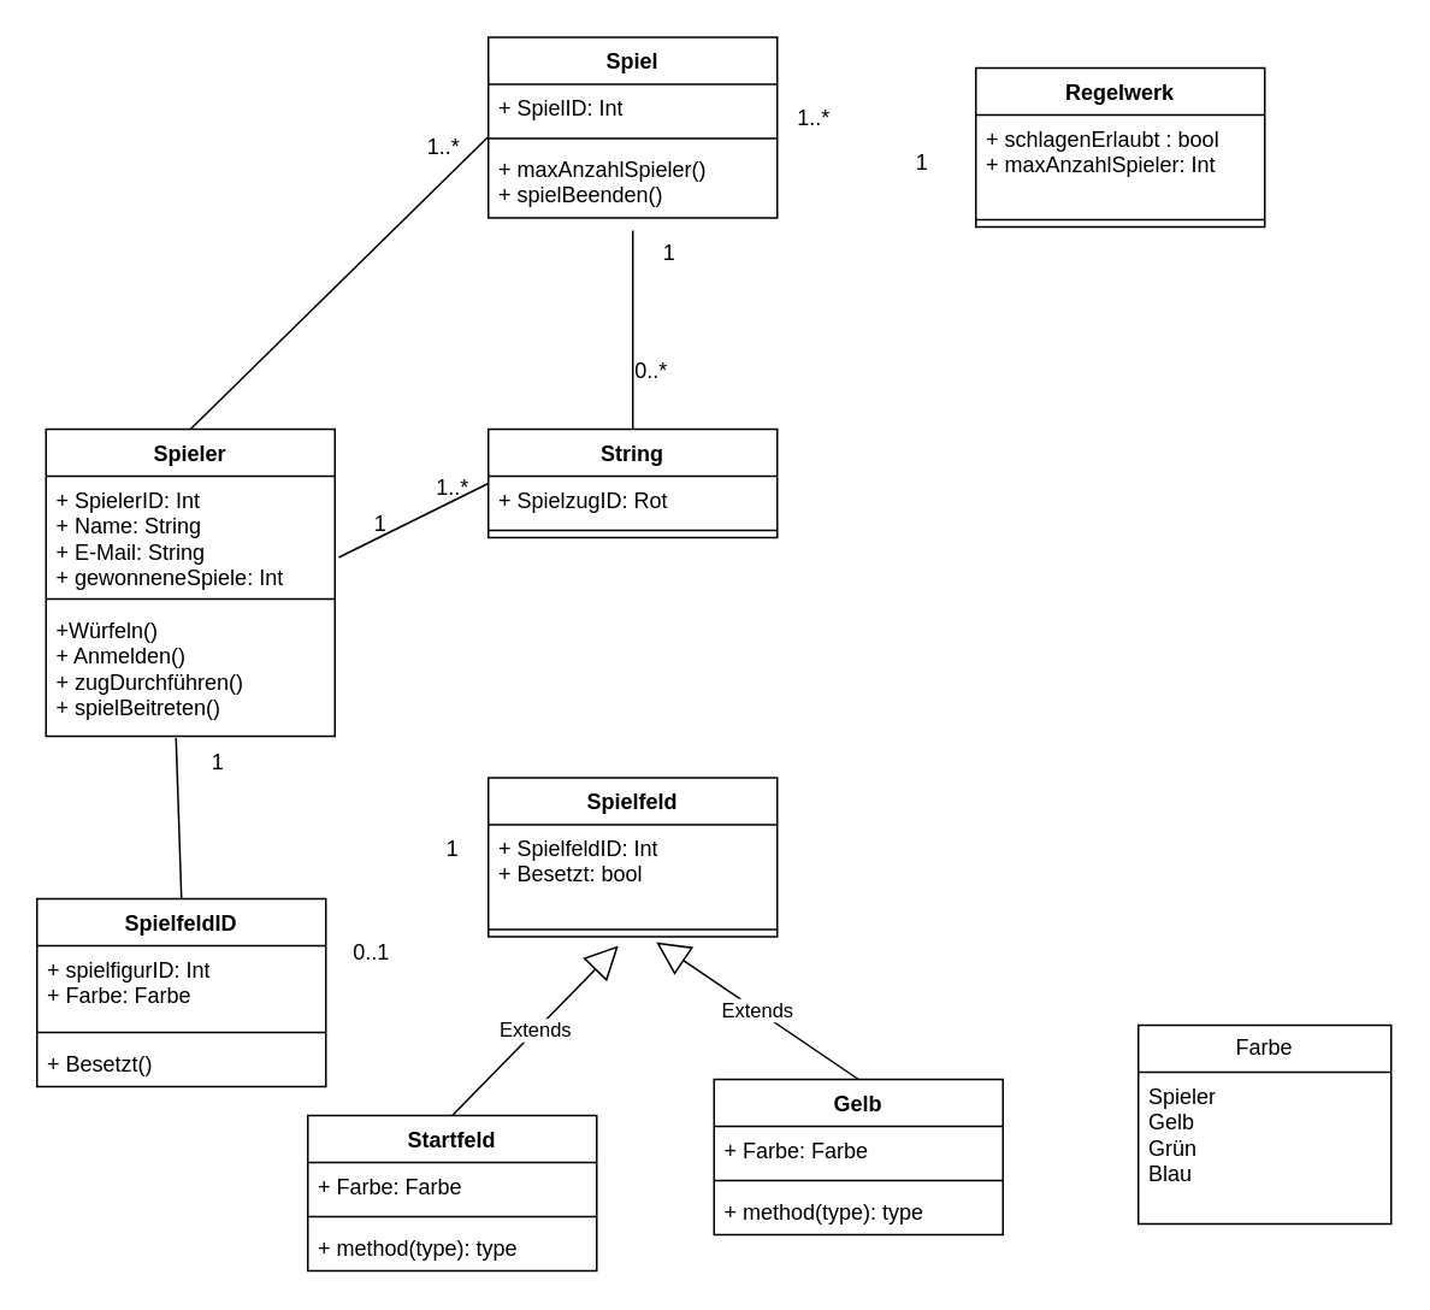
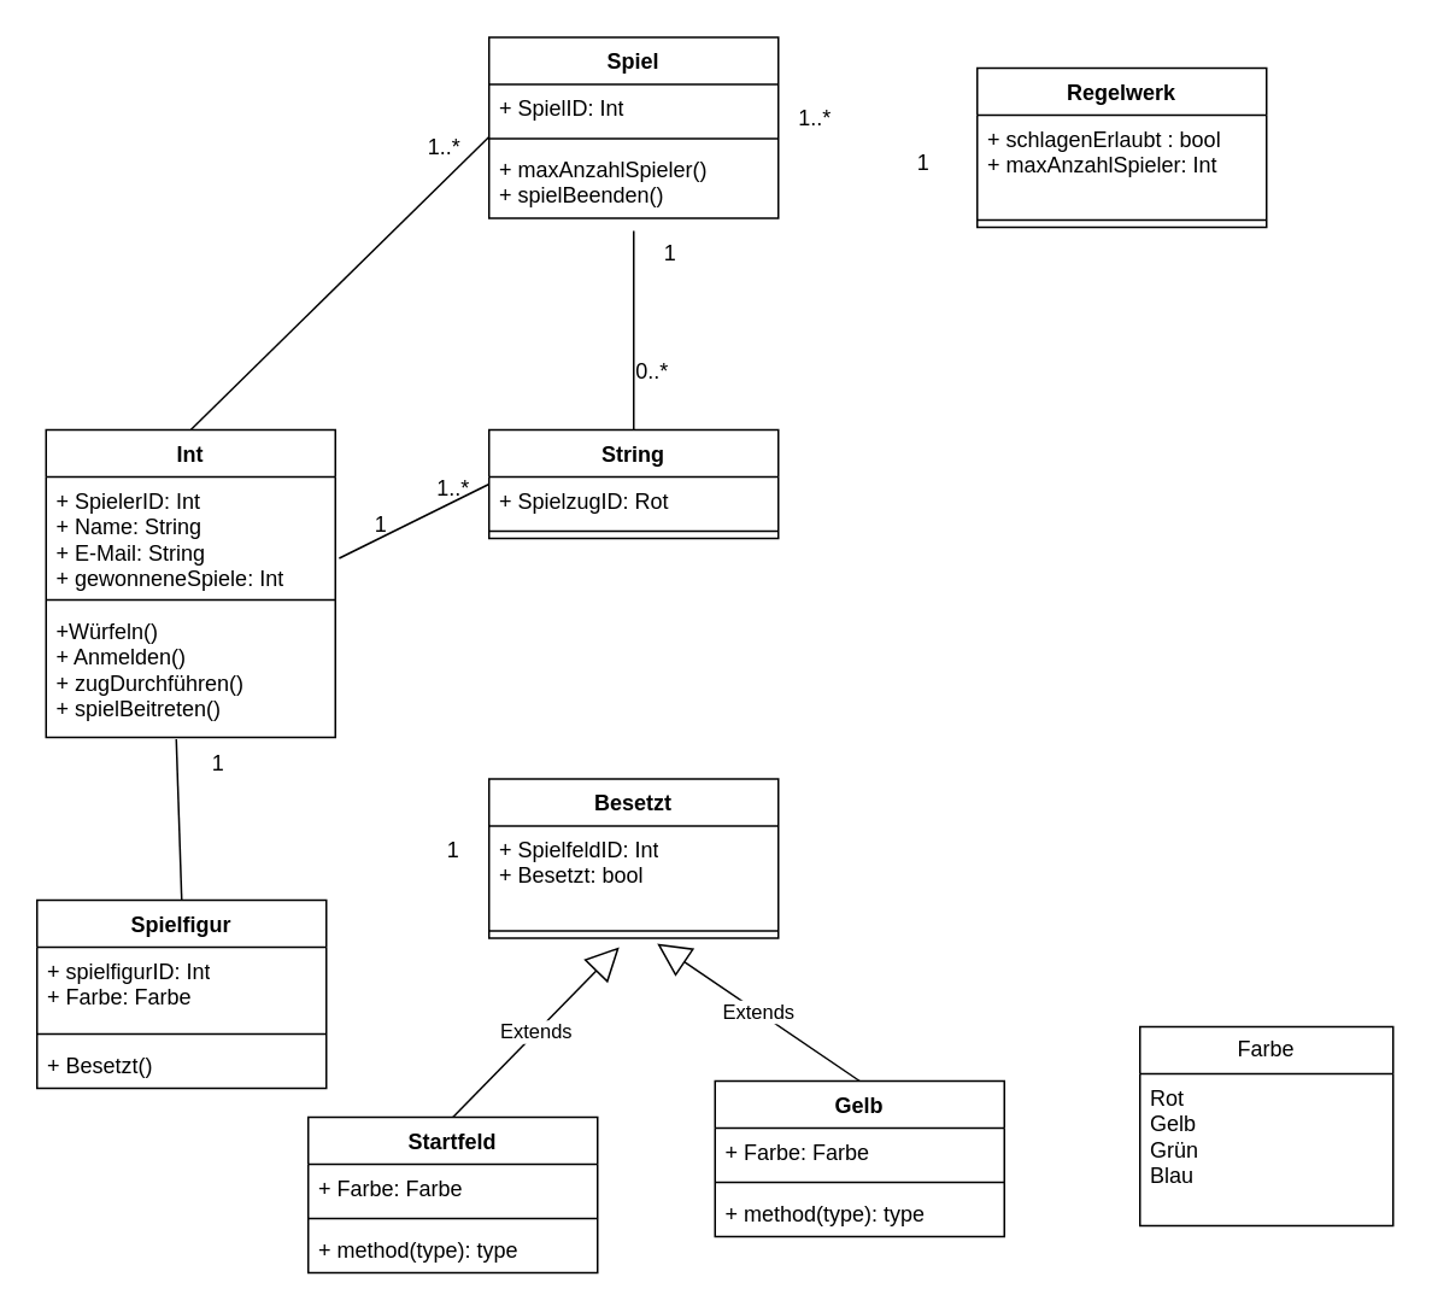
  <mxCell id="0" />
  <mxCell id="1" parent="0" />
- <mxCell id="2" value="SpielfeldID" style="swimlane;fontStyle=1;align=center;verticalAlign=top;childLayout=stackLayout;horizontal=1;startSize=26;horizontalStack=0;resizeParent=1;resizeParentMax=0;resizeLast=0;collapsible=1;marginBottom=0;whiteSpace=wrap;html=1;" parent="1" vertex="1"><mxGeometry x="20" y="497" width="160" height="104" as="geometry" /></mxCell>
+ <mxCell id="2" value="Spielfigur" style="swimlane;fontStyle=1;align=center;verticalAlign=top;childLayout=stackLayout;horizontal=1;startSize=26;horizontalStack=0;resizeParent=1;resizeParentMax=0;resizeLast=0;collapsible=1;marginBottom=0;whiteSpace=wrap;html=1;" parent="1" vertex="1"><mxGeometry x="20" y="497" width="160" height="104" as="geometry" /></mxCell>
  <mxCell id="3" value="&lt;div&gt;+ spielfigurID: Int&lt;br&gt;&lt;/div&gt;&lt;div&gt;+ Farbe: Farbe&lt;/div&gt;" style="text;strokeColor=none;fillColor=none;align=left;verticalAlign=top;spacingLeft=4;spacingRight=4;overflow=hidden;rotatable=0;points=[[0,0.5],[1,0.5]];portConstraint=eastwest;whiteSpace=wrap;html=1;" parent="2" vertex="1"><mxGeometry y="26" width="160" height="44" as="geometry" /></mxCell>
  <mxCell id="4" value="" style="line;strokeWidth=1;fillColor=none;align=left;verticalAlign=middle;spacingTop=-1;spacingLeft=3;spacingRight=3;rotatable=0;labelPosition=right;points=[];portConstraint=eastwest;strokeColor=inherit;" parent="2" vertex="1"><mxGeometry y="70" width="160" height="8" as="geometry" /></mxCell>
  <mxCell id="5" value="+ Besetzt()" style="text;strokeColor=none;fillColor=none;align=left;verticalAlign=top;spacingLeft=4;spacingRight=4;overflow=hidden;rotatable=0;points=[[0,0.5],[1,0.5]];portConstraint=eastwest;whiteSpace=wrap;html=1;" parent="2" vertex="1"><mxGeometry y="78" width="160" height="26" as="geometry" /></mxCell>
  <mxCell id="6" value="&lt;div&gt;String&lt;/div&gt;" style="swimlane;fontStyle=1;align=center;verticalAlign=top;childLayout=stackLayout;horizontal=1;startSize=26;horizontalStack=0;resizeParent=1;resizeParentMax=0;resizeLast=0;collapsible=1;marginBottom=0;whiteSpace=wrap;html=1;" parent="1" vertex="1"><mxGeometry x="270" y="237" width="160" height="60" as="geometry" /></mxCell>
  <mxCell id="7" value="&lt;div&gt;+ SpielzugID: Rot&lt;/div&gt;" style="text;strokeColor=none;fillColor=none;align=left;verticalAlign=top;spacingLeft=4;spacingRight=4;overflow=hidden;rotatable=0;points=[[0,0.5],[1,0.5]];portConstraint=eastwest;whiteSpace=wrap;html=1;" parent="6" vertex="1"><mxGeometry y="26" width="160" height="26" as="geometry" /></mxCell>
  <mxCell id="8" value="" style="line;strokeWidth=1;fillColor=none;align=left;verticalAlign=middle;spacingTop=-1;spacingLeft=3;spacingRight=3;rotatable=0;labelPosition=right;points=[];portConstraint=eastwest;strokeColor=inherit;" parent="6" vertex="1"><mxGeometry y="52" width="160" height="8" as="geometry" /></mxCell>
- <mxCell id="9" value="&lt;div&gt;Spielfeld&lt;/div&gt;" style="swimlane;fontStyle=1;align=center;verticalAlign=top;childLayout=stackLayout;horizontal=1;startSize=26;horizontalStack=0;resizeParent=1;resizeParentMax=0;resizeLast=0;collapsible=1;marginBottom=0;whiteSpace=wrap;html=1;" parent="1" vertex="1"><mxGeometry x="270" y="430" width="160" height="88" as="geometry" /></mxCell>
+ <mxCell id="9" value="&lt;div&gt;Besetzt&lt;/div&gt;" style="swimlane;fontStyle=1;align=center;verticalAlign=top;childLayout=stackLayout;horizontal=1;startSize=26;horizontalStack=0;resizeParent=1;resizeParentMax=0;resizeLast=0;collapsible=1;marginBottom=0;whiteSpace=wrap;html=1;" parent="1" vertex="1"><mxGeometry x="270" y="430" width="160" height="88" as="geometry" /></mxCell>
  <mxCell id="10" value="&lt;div&gt;+ SpielfeldID: Int&lt;/div&gt;&lt;div&gt;+ Besetzt: bool&lt;br&gt;&lt;/div&gt;" style="text;strokeColor=none;fillColor=none;align=left;verticalAlign=top;spacingLeft=4;spacingRight=4;overflow=hidden;rotatable=0;points=[[0,0.5],[1,0.5]];portConstraint=eastwest;whiteSpace=wrap;html=1;" parent="9" vertex="1"><mxGeometry y="26" width="160" height="54" as="geometry" /></mxCell>
  <mxCell id="11" value="" style="line;strokeWidth=1;fillColor=none;align=left;verticalAlign=middle;spacingTop=-1;spacingLeft=3;spacingRight=3;rotatable=0;labelPosition=right;points=[];portConstraint=eastwest;strokeColor=inherit;" parent="9" vertex="1"><mxGeometry y="80" width="160" height="8" as="geometry" /></mxCell>
  <mxCell id="12" value="&lt;div&gt;Startfeld&lt;/div&gt;" style="swimlane;fontStyle=1;align=center;verticalAlign=top;childLayout=stackLayout;horizontal=1;startSize=26;horizontalStack=0;resizeParent=1;resizeParentMax=0;resizeLast=0;collapsible=1;marginBottom=0;whiteSpace=wrap;html=1;" parent="1" vertex="1"><mxGeometry x="170" y="617" width="160" height="86" as="geometry" /></mxCell>
  <mxCell id="13" value="+ Farbe: Farbe" style="text;strokeColor=none;fillColor=none;align=left;verticalAlign=top;spacingLeft=4;spacingRight=4;overflow=hidden;rotatable=0;points=[[0,0.5],[1,0.5]];portConstraint=eastwest;whiteSpace=wrap;html=1;" parent="12" vertex="1"><mxGeometry y="26" width="160" height="26" as="geometry" /></mxCell>
  <mxCell id="14" value="" style="line;strokeWidth=1;fillColor=none;align=left;verticalAlign=middle;spacingTop=-1;spacingLeft=3;spacingRight=3;rotatable=0;labelPosition=right;points=[];portConstraint=eastwest;strokeColor=inherit;" parent="12" vertex="1"><mxGeometry y="52" width="160" height="8" as="geometry" /></mxCell>
  <mxCell id="15" value="+ method(type): type" style="text;strokeColor=none;fillColor=none;align=left;verticalAlign=top;spacingLeft=4;spacingRight=4;overflow=hidden;rotatable=0;points=[[0,0.5],[1,0.5]];portConstraint=eastwest;whiteSpace=wrap;html=1;" parent="12" vertex="1"><mxGeometry y="60" width="160" height="26" as="geometry" /></mxCell>
  <mxCell id="16" value="Gelb" style="swimlane;fontStyle=1;align=center;verticalAlign=top;childLayout=stackLayout;horizontal=1;startSize=26;horizontalStack=0;resizeParent=1;resizeParentMax=0;resizeLast=0;collapsible=1;marginBottom=0;whiteSpace=wrap;html=1;" parent="1" vertex="1"><mxGeometry x="395" y="597" width="160" height="86" as="geometry" /></mxCell>
  <mxCell id="17" value="+ Farbe: Farbe" style="text;strokeColor=none;fillColor=none;align=left;verticalAlign=top;spacingLeft=4;spacingRight=4;overflow=hidden;rotatable=0;points=[[0,0.5],[1,0.5]];portConstraint=eastwest;whiteSpace=wrap;html=1;" parent="16" vertex="1"><mxGeometry y="26" width="160" height="26" as="geometry" /></mxCell>
  <mxCell id="18" value="" style="line;strokeWidth=1;fillColor=none;align=left;verticalAlign=middle;spacingTop=-1;spacingLeft=3;spacingRight=3;rotatable=0;labelPosition=right;points=[];portConstraint=eastwest;strokeColor=inherit;" parent="16" vertex="1"><mxGeometry y="52" width="160" height="8" as="geometry" /></mxCell>
  <mxCell id="19" value="+ method(type): type" style="text;strokeColor=none;fillColor=none;align=left;verticalAlign=top;spacingLeft=4;spacingRight=4;overflow=hidden;rotatable=0;points=[[0,0.5],[1,0.5]];portConstraint=eastwest;whiteSpace=wrap;html=1;" parent="16" vertex="1"><mxGeometry y="60" width="160" height="26" as="geometry" /></mxCell>
  <mxCell id="20" value="" style="endArrow=none;html=1;rounded=0;exitX=0.5;exitY=0;exitDx=0;exitDy=0;entryX=0.45;entryY=1.014;entryDx=0;entryDy=0;entryPerimeter=0;" parent="1" source="2" target="45" edge="1"><mxGeometry width="50" height="50" relative="1" as="geometry"><mxPoint x="420" y="470" as="sourcePoint" /><mxPoint x="100" y="457" as="targetPoint" /></mxGeometry></mxCell>
  <mxCell id="21" value="1" style="text;html=1;align=center;verticalAlign=middle;resizable=0;points=[];autosize=1;strokeColor=none;fillColor=none;" parent="1" vertex="1"><mxGeometry x="105" y="407" width="30" height="30" as="geometry" /></mxCell>
  <mxCell id="22" value="Spiel" style="swimlane;fontStyle=1;align=center;verticalAlign=top;childLayout=stackLayout;horizontal=1;startSize=26;horizontalStack=0;resizeParent=1;resizeParentMax=0;resizeLast=0;collapsible=1;marginBottom=0;whiteSpace=wrap;html=1;" parent="1" vertex="1"><mxGeometry x="270" y="20" width="160" height="100" as="geometry" /></mxCell>
  <mxCell id="23" value="+ SpielID: Int" style="text;strokeColor=none;fillColor=none;align=left;verticalAlign=top;spacingLeft=4;spacingRight=4;overflow=hidden;rotatable=0;points=[[0,0.5],[1,0.5]];portConstraint=eastwest;whiteSpace=wrap;html=1;" parent="22" vertex="1"><mxGeometry y="26" width="160" height="26" as="geometry" /></mxCell>
  <mxCell id="24" value="" style="line;strokeWidth=1;fillColor=none;align=left;verticalAlign=middle;spacingTop=-1;spacingLeft=3;spacingRight=3;rotatable=0;labelPosition=right;points=[];portConstraint=eastwest;strokeColor=inherit;" parent="22" vertex="1"><mxGeometry y="52" width="160" height="8" as="geometry" /></mxCell>
  <mxCell id="25" value="&lt;div&gt;+ maxAnzahlSpieler()&lt;/div&gt;&lt;div&gt;+ spielBeenden()&lt;br&gt;&lt;/div&gt;" style="text;strokeColor=none;fillColor=none;align=left;verticalAlign=top;spacingLeft=4;spacingRight=4;overflow=hidden;rotatable=0;points=[[0,0.5],[1,0.5]];portConstraint=eastwest;whiteSpace=wrap;html=1;" parent="22" vertex="1"><mxGeometry y="60" width="160" height="40" as="geometry" /></mxCell>
  <mxCell id="26" value="Regelwerk" style="swimlane;fontStyle=1;align=center;verticalAlign=top;childLayout=stackLayout;horizontal=1;startSize=26;horizontalStack=0;resizeParent=1;resizeParentMax=0;resizeLast=0;collapsible=1;marginBottom=0;whiteSpace=wrap;html=1;" parent="1" vertex="1"><mxGeometry x="540" y="37" width="160" height="88" as="geometry" /></mxCell>
  <mxCell id="27" value="&lt;div&gt;+ schlagenErlaubt : bool&lt;/div&gt;&lt;div&gt;+ maxAnzahlSpieler: Int&lt;/div&gt;&lt;div&gt;&lt;br&gt;&lt;/div&gt;" style="text;strokeColor=none;fillColor=none;align=left;verticalAlign=top;spacingLeft=4;spacingRight=4;overflow=hidden;rotatable=0;points=[[0,0.5],[1,0.5]];portConstraint=eastwest;whiteSpace=wrap;html=1;" parent="26" vertex="1"><mxGeometry y="26" width="160" height="54" as="geometry" /></mxCell>
  <mxCell id="28" value="" style="line;strokeWidth=1;fillColor=none;align=left;verticalAlign=middle;spacingTop=-1;spacingLeft=3;spacingRight=3;rotatable=0;labelPosition=right;points=[];portConstraint=eastwest;strokeColor=inherit;" parent="26" vertex="1"><mxGeometry y="80" width="160" height="8" as="geometry" /></mxCell>
  <mxCell id="29" value="" style="endArrow=none;html=1;rounded=0;exitX=0.5;exitY=0;exitDx=0;exitDy=0;" parent="1" source="6" edge="1"><mxGeometry width="50" height="50" relative="1" as="geometry"><mxPoint x="460" y="247" as="sourcePoint" /><mxPoint x="350" y="127" as="targetPoint" /></mxGeometry></mxCell>
  <mxCell id="30" value="" style="endArrow=none;html=1;rounded=0;entryX=0;entryY=0.5;entryDx=0;entryDy=0;exitX=0.5;exitY=0;exitDx=0;exitDy=0;" parent="1" source="42" edge="1"><mxGeometry width="50" height="50" relative="1" as="geometry"><mxPoint x="140" y="207" as="sourcePoint" /><mxPoint x="270" y="75" as="targetPoint" /></mxGeometry></mxCell>
  <mxCell id="31" value="Farbe" style="swimlane;fontStyle=0;childLayout=stackLayout;horizontal=1;startSize=26;fillColor=none;horizontalStack=0;resizeParent=1;resizeParentMax=0;resizeLast=0;collapsible=1;marginBottom=0;whiteSpace=wrap;html=1;" parent="1" vertex="1"><mxGeometry x="630" y="567" width="140" height="110" as="geometry" /></mxCell>
- <mxCell id="32" value="&lt;div&gt;Spieler&lt;/div&gt;&lt;div&gt;Gelb&lt;/div&gt;&lt;div&gt;Grün&lt;/div&gt;&lt;div&gt;Blau&lt;br&gt;&lt;/div&gt;" style="text;strokeColor=none;fillColor=none;align=left;verticalAlign=top;spacingLeft=4;spacingRight=4;overflow=hidden;rotatable=0;points=[[0,0.5],[1,0.5]];portConstraint=eastwest;whiteSpace=wrap;html=1;" parent="31" vertex="1"><mxGeometry y="26" width="140" height="84" as="geometry" /></mxCell>
+ <mxCell id="32" value="&lt;div&gt;Rot&lt;/div&gt;&lt;div&gt;Gelb&lt;/div&gt;&lt;div&gt;Grün&lt;/div&gt;&lt;div&gt;Blau&lt;br&gt;&lt;/div&gt;" style="text;strokeColor=none;fillColor=none;align=left;verticalAlign=top;spacingLeft=4;spacingRight=4;overflow=hidden;rotatable=0;points=[[0,0.5],[1,0.5]];portConstraint=eastwest;whiteSpace=wrap;html=1;" parent="31" vertex="1"><mxGeometry y="26" width="140" height="84" as="geometry" /></mxCell>
  <mxCell id="33" value="Extends" style="endArrow=block;endSize=16;endFill=0;html=1;rounded=0;exitX=0.5;exitY=0;exitDx=0;exitDy=0;entryX=0.45;entryY=1.269;entryDx=0;entryDy=0;entryPerimeter=0;" parent="1" source="12" edge="1"><mxGeometry width="160" relative="1" as="geometry"><mxPoint x="400" y="447" as="sourcePoint" /><mxPoint x="342" y="522.994" as="targetPoint" /></mxGeometry></mxCell>
  <mxCell id="34" value="Extends" style="endArrow=block;endSize=16;endFill=0;html=1;rounded=0;exitX=0.5;exitY=0;exitDx=0;exitDy=0;entryX=0.581;entryY=1.192;entryDx=0;entryDy=0;entryPerimeter=0;" parent="1" source="16" edge="1"><mxGeometry width="160" relative="1" as="geometry"><mxPoint x="225" y="607" as="sourcePoint" /><mxPoint x="362.96" y="520.992" as="targetPoint" /></mxGeometry></mxCell>
  <mxCell id="35" value="1" style="text;html=1;align=center;verticalAlign=middle;resizable=0;points=[];autosize=1;strokeColor=none;fillColor=none;" parent="1" vertex="1"><mxGeometry x="355" y="125" width="30" height="30" as="geometry" /></mxCell>
  <mxCell id="36" value="0..*" style="text;html=1;align=center;verticalAlign=middle;resizable=0;points=[];autosize=1;strokeColor=none;fillColor=none;" parent="1" vertex="1"><mxGeometry x="340" y="190" width="40" height="30" as="geometry" /></mxCell>
  <mxCell id="37" value="1..*" style="text;html=1;align=center;verticalAlign=middle;resizable=0;points=[];autosize=1;strokeColor=none;fillColor=none;" parent="1" vertex="1"><mxGeometry x="225" y="66" width="40" height="30" as="geometry" /></mxCell>
  <mxCell id="38" value="1..*" style="text;html=1;align=center;verticalAlign=middle;resizable=0;points=[];autosize=1;strokeColor=none;fillColor=none;" parent="1" vertex="1"><mxGeometry x="430" y="50" width="40" height="30" as="geometry" /></mxCell>
  <mxCell id="39" value="1" style="text;html=1;align=center;verticalAlign=middle;resizable=0;points=[];autosize=1;strokeColor=none;fillColor=none;" parent="1" vertex="1"><mxGeometry x="495" y="75" width="30" height="30" as="geometry" /></mxCell>
- <mxCell id="40" value="0..1" style="text;html=1;align=center;verticalAlign=middle;resizable=0;points=[];autosize=1;strokeColor=none;fillColor=none;" parent="1" vertex="1"><mxGeometry x="185" y="512" width="40" height="30" as="geometry" /></mxCell>
  <mxCell id="41" value="1" style="text;html=1;align=center;verticalAlign=middle;resizable=0;points=[];autosize=1;strokeColor=none;fillColor=none;" parent="1" vertex="1"><mxGeometry x="235" y="455" width="30" height="30" as="geometry" /></mxCell>
- <mxCell id="42" value="Spieler" style="swimlane;fontStyle=1;align=center;verticalAlign=top;childLayout=stackLayout;horizontal=1;startSize=26;horizontalStack=0;resizeParent=1;resizeParentMax=0;resizeLast=0;collapsible=1;marginBottom=0;whiteSpace=wrap;html=1;" vertex="1" parent="1"><mxGeometry x="25" y="237" width="160" height="170" as="geometry" /></mxCell>
+ <mxCell id="42" value="Int" style="swimlane;fontStyle=1;align=center;verticalAlign=top;childLayout=stackLayout;horizontal=1;startSize=26;horizontalStack=0;resizeParent=1;resizeParentMax=0;resizeLast=0;collapsible=1;marginBottom=0;whiteSpace=wrap;html=1;" vertex="1" parent="1"><mxGeometry x="25" y="237" width="160" height="170" as="geometry" /></mxCell>
  <mxCell id="43" value="&lt;div&gt;+ SpielerID: Int&lt;/div&gt;&lt;div&gt;+ Name: String&lt;br&gt;&lt;/div&gt;&lt;div&gt;+ E-Mail: String&lt;/div&gt;&lt;div&gt;+ gewonneneSpiele: Int&lt;br&gt;&lt;/div&gt;" style="text;strokeColor=none;fillColor=none;align=left;verticalAlign=top;spacingLeft=4;spacingRight=4;overflow=hidden;rotatable=0;points=[[0,0.5],[1,0.5]];portConstraint=eastwest;whiteSpace=wrap;html=1;" vertex="1" parent="42"><mxGeometry y="26" width="160" height="64" as="geometry" /></mxCell>
  <mxCell id="44" value="" style="line;strokeWidth=1;fillColor=none;align=left;verticalAlign=middle;spacingTop=-1;spacingLeft=3;spacingRight=3;rotatable=0;labelPosition=right;points=[];portConstraint=eastwest;strokeColor=inherit;" vertex="1" parent="42"><mxGeometry y="90" width="160" height="8" as="geometry" /></mxCell>
  <mxCell id="45" value="&lt;div&gt;+Würfeln()&lt;/div&gt;&lt;div&gt;+ Anmelden()&lt;/div&gt;&lt;div&gt;+ zugDurchführen()&lt;/div&gt;&lt;div&gt;+ spielBeitreten()&lt;br&gt;&lt;/div&gt;" style="text;strokeColor=none;fillColor=none;align=left;verticalAlign=top;spacingLeft=4;spacingRight=4;overflow=hidden;rotatable=0;points=[[0,0.5],[1,0.5]];portConstraint=eastwest;whiteSpace=wrap;html=1;" vertex="1" parent="42"><mxGeometry y="98" width="160" height="72" as="geometry" /></mxCell>
  <mxCell id="46" value="" style="endArrow=none;html=1;rounded=0;entryX=1.013;entryY=0.703;entryDx=0;entryDy=0;entryPerimeter=0;exitX=0;exitY=0.5;exitDx=0;exitDy=0;" edge="1" parent="1" source="6" target="43"><mxGeometry width="50" height="50" relative="1" as="geometry"><mxPoint x="360" y="287" as="sourcePoint" /><mxPoint x="410" y="237" as="targetPoint" /></mxGeometry></mxCell>
  <mxCell id="47" value="1" style="text;html=1;align=center;verticalAlign=middle;resizable=0;points=[];autosize=1;strokeColor=none;fillColor=none;" vertex="1" parent="1"><mxGeometry x="195" y="275" width="30" height="30" as="geometry" /></mxCell>
  <mxCell id="48" value="1..*" style="text;html=1;align=center;verticalAlign=middle;resizable=0;points=[];autosize=1;strokeColor=none;fillColor=none;" vertex="1" parent="1"><mxGeometry x="230" y="255" width="40" height="30" as="geometry" /></mxCell>
